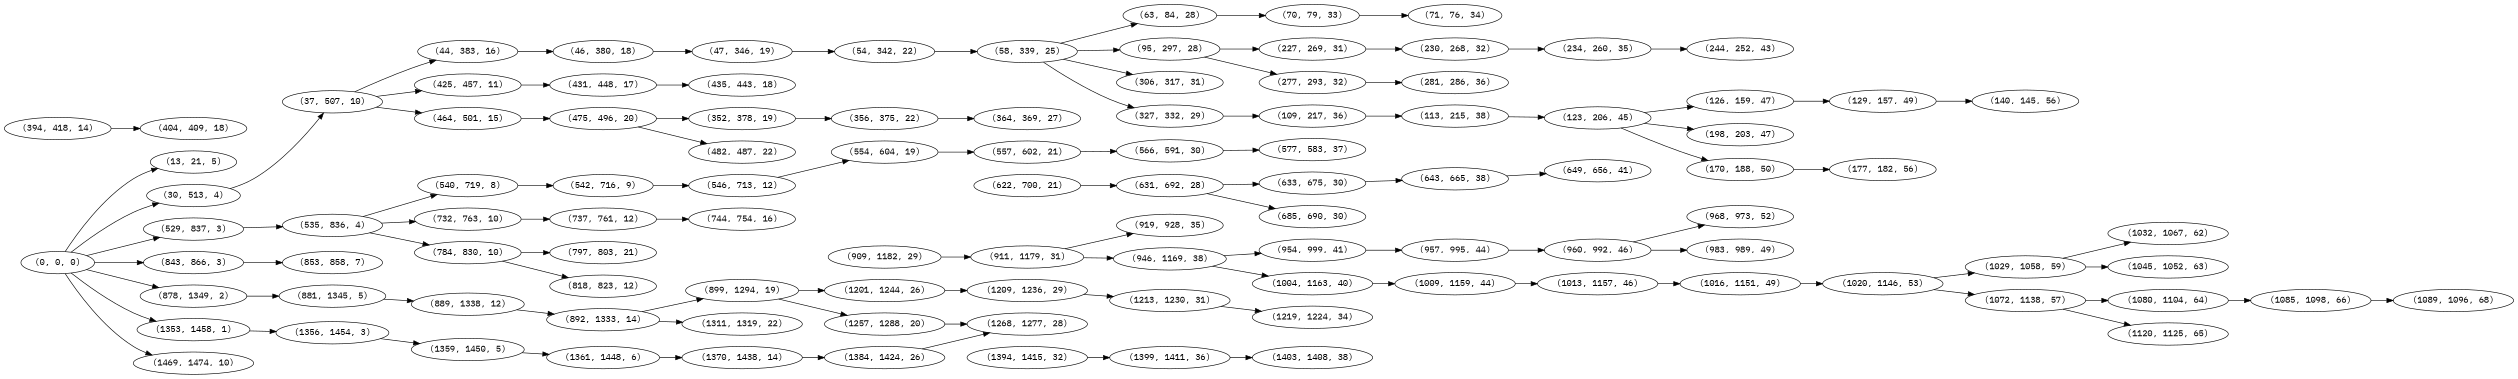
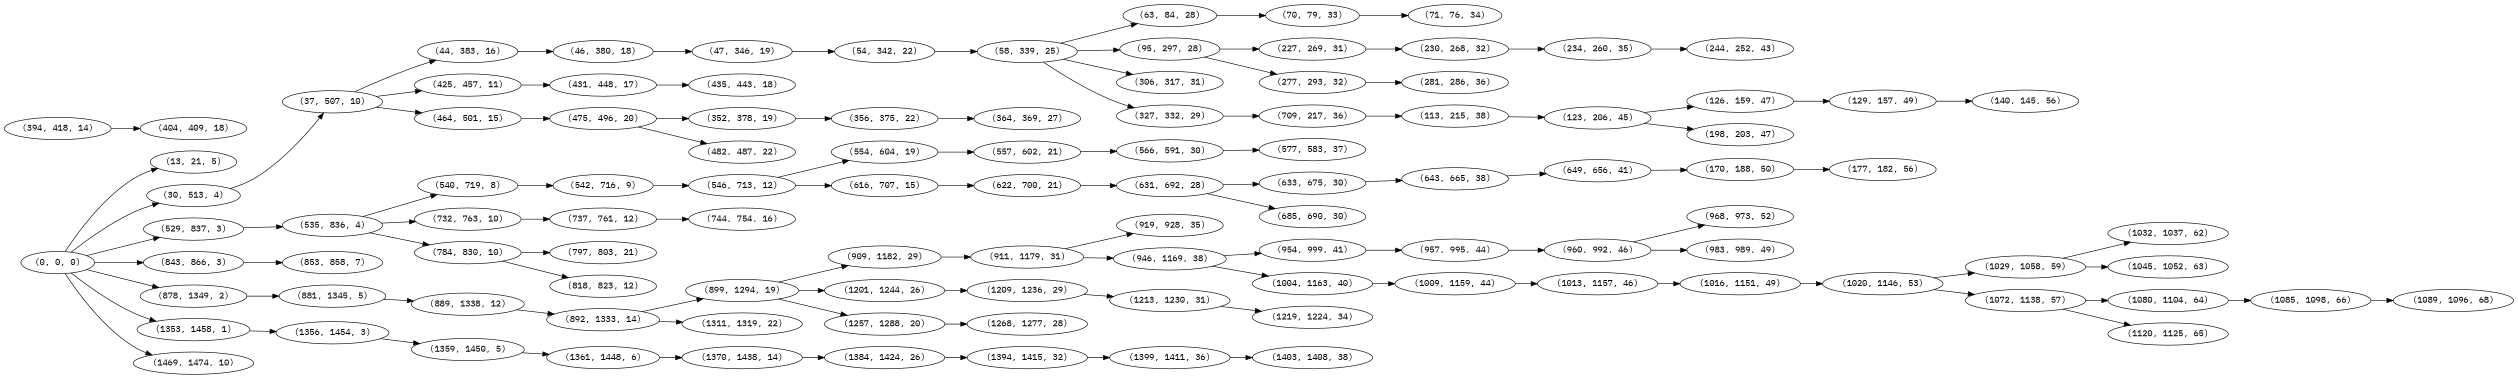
  digraph {
    fontname="IBM Plex Mono"
    rankdir=LR
    node [fontname="IBM Plex Mono"]
    edge [fontname="IBM Plex Mono"]
    "(0, 0, 0)"
    "(13, 21, 5)"
    "(30, 513, 4)"
    "(529, 837, 3)"
    "(843, 866, 3)"
    "(878, 1349, 2)"
    "(1353, 1458, 1)"
    "(1469, 1474, 10)"
    "(37, 507, 10)"
    "(535, 836, 4)"
    "(853, 858, 7)"
    "(881, 1345, 5)"
    "(1356, 1454, 3)"
    "(44, 383, 16)"
    "(425, 457, 11)"
    "(464, 501, 15)"
    "(46, 380, 18)"
    "(394, 418, 14)"
    "(404, 409, 18)"
    "(431, 448, 17)"
    "(475, 496, 20)"
    "(47, 346, 19)"
    "(54, 342, 22)"
    "(352, 378, 19)"
    "(356, 375, 22)"
    "(58, 339, 25)"
    "(63, 84, 28)"
    "(95, 297, 28)"
    "(306, 317, 31)"
    "(327, 332, 29)"
    "(70, 79, 33)"
    "(227, 269, 31)"
    "(277, 293, 32)"
-   "(109, 217, 36)"
+   "(109, 217, 36)" [label="(709, 217, 36)"]
    "(71, 76, 34)"
    "(113, 215, 38)"
    "(230, 268, 32)"
    "(281, 286, 36)"
    "(123, 206, 45)"
    "(126, 159, 47)"
    "(170, 188, 50)"
    "(198, 203, 47)"
    "(129, 157, 49)"
    "(177, 182, 56)"
    "(140, 145, 56)"
    "(234, 260, 35)"
    "(244, 252, 43)"
    "(364, 369, 27)"
    "(435, 443, 18)"
    "(482, 487, 22)"
    "(540, 719, 8)"
    "(732, 763, 10)"
    "(784, 830, 10)"
    "(542, 716, 9)"
    "(737, 761, 12)"
    "(797, 803, 21)"
    "(818, 823, 12)"
    "(546, 713, 12)"
    "(554, 604, 19)"
+   "(616, 707, 15)"
    "(557, 602, 21)"
    "(622, 700, 21)"
    "(566, 591, 30)"
    "(577, 583, 37)"
    "(631, 692, 28)"
    "(633, 675, 30)"
    "(685, 690, 30)"
    "(643, 665, 38)"
    "(649, 656, 41)"
    "(744, 754, 16)"
    "(889, 1338, 12)"
    "(892, 1333, 14)"
    "(899, 1294, 19)"
    "(1311, 1319, 22)"
    "(909, 1182, 29)"
    "(1201, 1244, 26)"
    "(1257, 1288, 20)"
    "(911, 1179, 31)"
    "(1209, 1236, 29)"
    "(1268, 1277, 28)"
    "(919, 928, 35)"
    "(946, 1169, 38)"
    "(954, 999, 41)"
    "(1004, 1163, 40)"
    "(957, 995, 44)"
    "(1009, 1159, 44)"
    "(960, 992, 46)"
    "(968, 973, 52)"
    "(983, 989, 49)"
    "(1013, 1157, 46)"
    "(1016, 1151, 49)"
    "(1020, 1146, 53)"
    "(1029, 1058, 59)"
    "(1072, 1138, 57)"
-   "(1032, 1037, 62)" [label="(1032, 1067, 62)"]
+   "(1032, 1037, 62)"
    "(1045, 1052, 63)"
    "(1080, 1104, 64)"
    "(1120, 1125, 65)"
    "(1085, 1098, 66)"
    "(1089, 1096, 68)"
    "(1213, 1230, 31)"
    "(1219, 1224, 34)"
    "(1359, 1450, 5)"
    "(1361, 1448, 6)"
    "(1370, 1438, 14)"
    "(1384, 1424, 26)"
    "(1394, 1415, 32)"
    "(1399, 1411, 36)"
    "(1403, 1408, 38)"
    "(0, 0, 0)" -> "(13, 21, 5)"
    "(0, 0, 0)" -> "(30, 513, 4)"
    "(0, 0, 0)" -> "(529, 837, 3)"
    "(0, 0, 0)" -> "(843, 866, 3)"
    "(0, 0, 0)" -> "(878, 1349, 2)"
    "(0, 0, 0)" -> "(1353, 1458, 1)"
    "(0, 0, 0)" -> "(1469, 1474, 10)"
    "(30, 513, 4)" -> "(37, 507, 10)"
    "(529, 837, 3)" -> "(535, 836, 4)"
    "(843, 866, 3)" -> "(853, 858, 7)"
    "(878, 1349, 2)" -> "(881, 1345, 5)"
    "(1353, 1458, 1)" -> "(1356, 1454, 3)"
    "(37, 507, 10)" -> "(44, 383, 16)"
    "(37, 507, 10)" -> "(425, 457, 11)"
    "(37, 507, 10)" -> "(464, 501, 15)"
    "(535, 836, 4)" -> "(540, 719, 8)"
    "(535, 836, 4)" -> "(732, 763, 10)"
    "(535, 836, 4)" -> "(784, 830, 10)"
    "(881, 1345, 5)" -> "(889, 1338, 12)"
    "(1356, 1454, 3)" -> "(1359, 1450, 5)"
    "(44, 383, 16)" -> "(46, 380, 18)"
    "(425, 457, 11)" -> "(431, 448, 17)"
    "(464, 501, 15)" -> "(475, 496, 20)"
    "(46, 380, 18)" -> "(47, 346, 19)"
    "(394, 418, 14)" -> "(404, 409, 18)"
    "(431, 448, 17)" -> "(435, 443, 18)"
    "(475, 496, 20)" -> "(352, 378, 19)"
    "(475, 496, 20)" -> "(482, 487, 22)"
    "(47, 346, 19)" -> "(54, 342, 22)"
    "(54, 342, 22)" -> "(58, 339, 25)"
    "(352, 378, 19)" -> "(356, 375, 22)"
    "(356, 375, 22)" -> "(364, 369, 27)"
    "(58, 339, 25)" -> "(63, 84, 28)"
    "(58, 339, 25)" -> "(95, 297, 28)"
    "(58, 339, 25)" -> "(306, 317, 31)"
    "(58, 339, 25)" -> "(327, 332, 29)"
    "(63, 84, 28)" -> "(70, 79, 33)"
    "(95, 297, 28)" -> "(227, 269, 31)"
    "(95, 297, 28)" -> "(277, 293, 32)"
    "(327, 332, 29)" -> "(109, 217, 36)"
    "(70, 79, 33)" -> "(71, 76, 34)"
    "(227, 269, 31)" -> "(230, 268, 32)"
    "(277, 293, 32)" -> "(281, 286, 36)"
    "(109, 217, 36)" -> "(113, 215, 38)"
    "(113, 215, 38)" -> "(123, 206, 45)"
    "(230, 268, 32)" -> "(234, 260, 35)"
    "(123, 206, 45)" -> "(126, 159, 47)"
-   "(123, 206, 45)" -> "(170, 188, 50)"
+   "(649, 656, 41)" -> "(170, 188, 50)"
    "(123, 206, 45)" -> "(198, 203, 47)"
    "(126, 159, 47)" -> "(129, 157, 49)"
    "(170, 188, 50)" -> "(177, 182, 56)"
    "(129, 157, 49)" -> "(140, 145, 56)"
    "(234, 260, 35)" -> "(244, 252, 43)"
    "(540, 719, 8)" -> "(542, 716, 9)"
    "(732, 763, 10)" -> "(737, 761, 12)"
    "(784, 830, 10)" -> "(797, 803, 21)"
    "(784, 830, 10)" -> "(818, 823, 12)"
    "(542, 716, 9)" -> "(546, 713, 12)"
    "(737, 761, 12)" -> "(744, 754, 16)"
    "(546, 713, 12)" -> "(554, 604, 19)"
+   "(546, 713, 12)" -> "(616, 707, 15)"
    "(554, 604, 19)" -> "(557, 602, 21)"
+   "(616, 707, 15)" -> "(622, 700, 21)"
    "(557, 602, 21)" -> "(566, 591, 30)"
    "(622, 700, 21)" -> "(631, 692, 28)"
    "(566, 591, 30)" -> "(577, 583, 37)"
    "(631, 692, 28)" -> "(633, 675, 30)"
    "(631, 692, 28)" -> "(685, 690, 30)"
    "(633, 675, 30)" -> "(643, 665, 38)"
    "(643, 665, 38)" -> "(649, 656, 41)"
    "(889, 1338, 12)" -> "(892, 1333, 14)"
    "(892, 1333, 14)" -> "(899, 1294, 19)"
    "(892, 1333, 14)" -> "(1311, 1319, 22)"
+   "(899, 1294, 19)" -> "(909, 1182, 29)"
    "(899, 1294, 19)" -> "(1201, 1244, 26)"
    "(899, 1294, 19)" -> "(1257, 1288, 20)"
    "(909, 1182, 29)" -> "(911, 1179, 31)"
    "(1201, 1244, 26)" -> "(1209, 1236, 29)"
    "(1257, 1288, 20)" -> "(1268, 1277, 28)"
    "(911, 1179, 31)" -> "(919, 928, 35)"
    "(911, 1179, 31)" -> "(946, 1169, 38)"
    "(1209, 1236, 29)" -> "(1213, 1230, 31)"
    "(946, 1169, 38)" -> "(954, 999, 41)"
    "(946, 1169, 38)" -> "(1004, 1163, 40)"
    "(954, 999, 41)" -> "(957, 995, 44)"
    "(1004, 1163, 40)" -> "(1009, 1159, 44)"
    "(957, 995, 44)" -> "(960, 992, 46)"
    "(1009, 1159, 44)" -> "(1013, 1157, 46)"
    "(960, 992, 46)" -> "(968, 973, 52)"
    "(960, 992, 46)" -> "(983, 989, 49)"
    "(1013, 1157, 46)" -> "(1016, 1151, 49)"
    "(1016, 1151, 49)" -> "(1020, 1146, 53)"
    "(1020, 1146, 53)" -> "(1029, 1058, 59)"
    "(1020, 1146, 53)" -> "(1072, 1138, 57)"
    "(1029, 1058, 59)" -> "(1032, 1037, 62)"
    "(1029, 1058, 59)" -> "(1045, 1052, 63)"
    "(1072, 1138, 57)" -> "(1080, 1104, 64)"
    "(1072, 1138, 57)" -> "(1120, 1125, 65)"
    "(1080, 1104, 64)" -> "(1085, 1098, 66)"
    "(1085, 1098, 66)" -> "(1089, 1096, 68)"
    "(1213, 1230, 31)" -> "(1219, 1224, 34)"
    "(1359, 1450, 5)" -> "(1361, 1448, 6)"
    "(1361, 1448, 6)" -> "(1370, 1438, 14)"
    "(1370, 1438, 14)" -> "(1384, 1424, 26)"
-   "(1384, 1424, 26)" -> "(1268, 1277, 28)"
+   "(1384, 1424, 26)" -> "(1394, 1415, 32)"
    "(1394, 1415, 32)" -> "(1399, 1411, 36)"
    "(1399, 1411, 36)" -> "(1403, 1408, 38)"
  }
